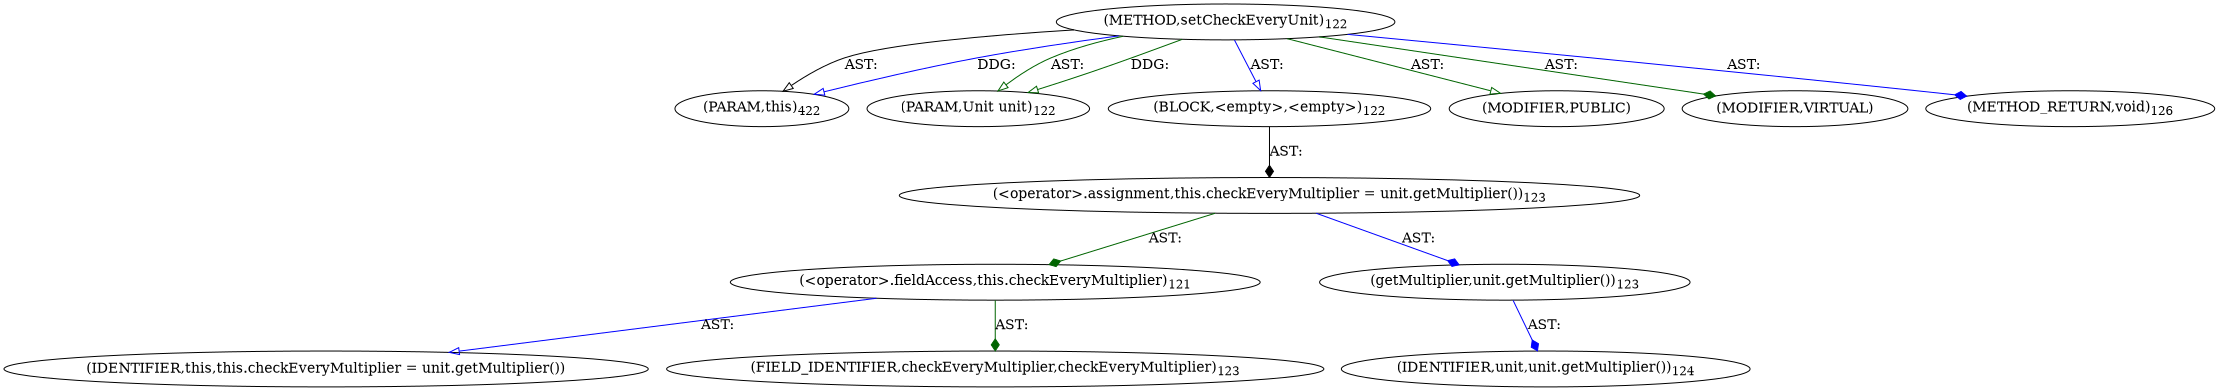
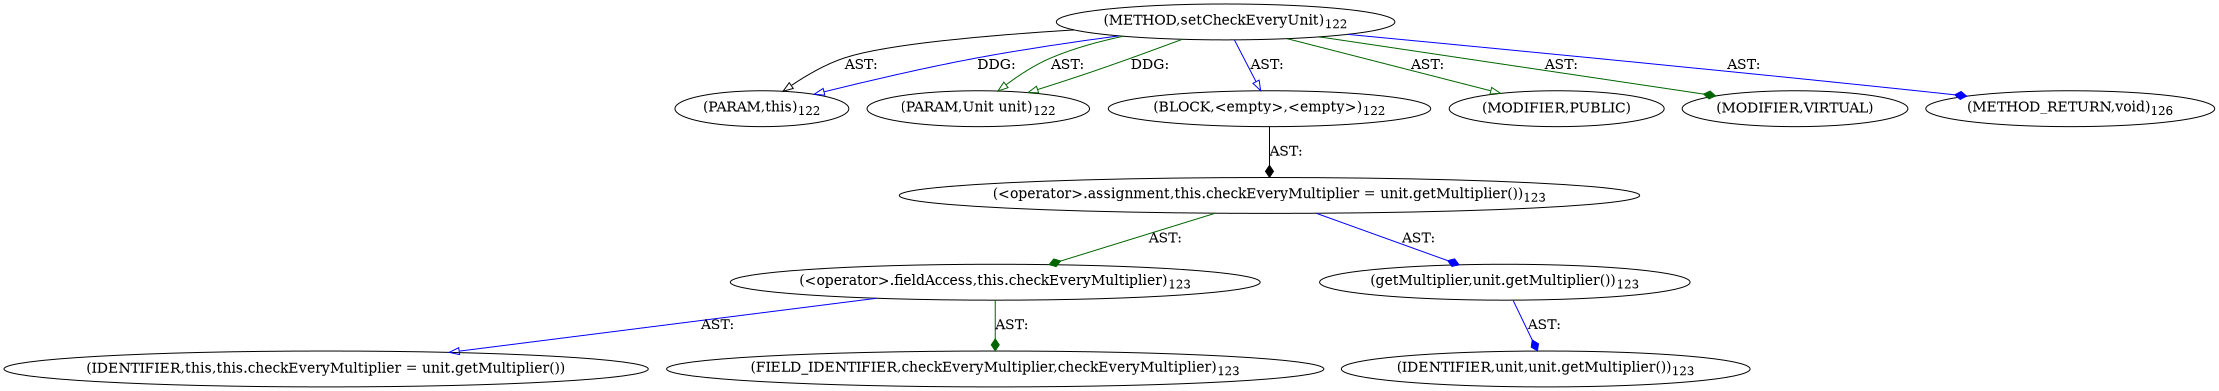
  digraph {
    edge [arrowhead=onormal color=blue]
    n1 [label=<(METHOD,setCheckEveryUnit)<SUB>122</SUB>>]
-   n2 [label=<(PARAM,this)<SUB>422</SUB>>]
+   n2 [label=<(PARAM,this)<SUB>122</SUB>>]
    n3 [label=<(PARAM,Unit unit)<SUB>122</SUB>>]
    n4 [label=<(BLOCK,&lt;empty&gt;,&lt;empty&gt;)<SUB>122</SUB>>]
    n5 [label=<(MODIFIER,PUBLIC)>]
    n6 [label=<(MODIFIER,VIRTUAL)>]
    n7 [label=<(METHOD_RETURN,void)<SUB>126</SUB>>]
    n8 [label=<(&lt;operator&gt;.assignment,this.checkEveryMultiplier = unit.getMultiplier())<SUB>123</SUB>>]
-   n9 [label=<(&lt;operator&gt;.fieldAccess,this.checkEveryMultiplier)<SUB>121</SUB>>]
+   n9 [label=<(&lt;operator&gt;.fieldAccess,this.checkEveryMultiplier)<SUB>123</SUB>>]
    n10 [label=<(getMultiplier,unit.getMultiplier())<SUB>123</SUB>>]
    n11 [label=<(IDENTIFIER,this,this.checkEveryMultiplier = unit.getMultiplier())>]
    n12 [label=<(FIELD_IDENTIFIER,checkEveryMultiplier,checkEveryMultiplier)<SUB>123</SUB>>]
-   n13 [label=<(IDENTIFIER,unit,unit.getMultiplier())<SUB>124</SUB>>]
+   n13 [label=<(IDENTIFIER,unit,unit.getMultiplier())<SUB>123</SUB>>]
    n1 -> n2 [color=black label="AST: "]
    n1 -> n2 [label="DDG: "]
    n1 -> n3 [color=darkgreen label="AST: "]
    n1 -> n3 [color=darkgreen label="DDG: "]
    n1 -> n4 [label="AST: "]
    n1 -> n5 [color=darkgreen label="AST: "]
    n1 -> n6 [arrowhead=diamond color=darkgreen label="AST: "]
    n1 -> n7 [arrowhead=diamond label="AST: "]
    n4 -> n8 [arrowhead=diamond color=black label="AST: "]
    n8 -> n9 [arrowhead=diamond color=darkgreen label="AST: "]
    n8 -> n10 [arrowhead=diamond label="AST: "]
    n9 -> n11 [label="AST: "]
    n9 -> n12 [arrowhead=diamond color=darkgreen label="AST: "]
    n10 -> n13 [arrowhead=diamond label="AST: "]
  }
